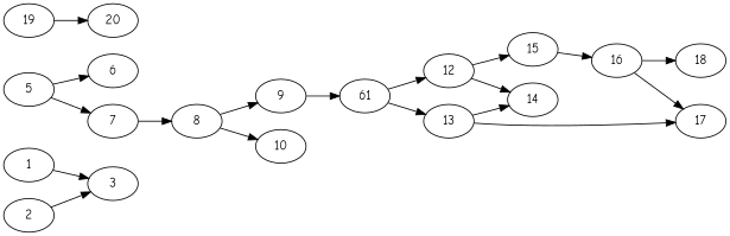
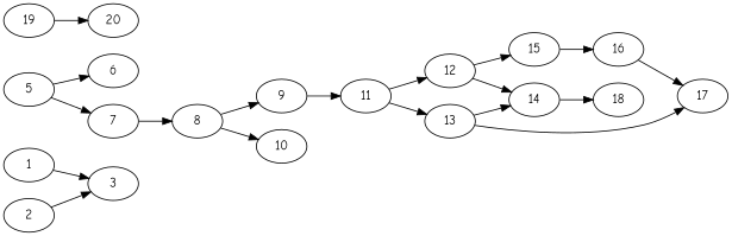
  digraph {
    fontname="Comic Neue"
    rankdir=LR
    node [alpha=0.03 fontname="Comic Neue"]
    edge [fontname="Comic Neue"]
    1 [alpha=0.09 expect_size=25838592]
    3 [expect_size=12421120]
    2 [expect_size=12222464]
    5 [alpha=0.12 expect_size=6708224]
    6 [expect_size=45928448]
    7 [alpha=0.04 expect_size=50511872]
    8 [alpha=0.18 expect_size=37659648]
    9 [alpha=0.09 expect_size=48711680]
    10 [alpha=0.09 expect_size=17083392]
-   11 [expect_size=37472256 label=61]
+   11 [expect_size=37472256]
    12 [alpha=0.19 expect_size=11959296]
    13 [alpha=0.01 expect_size=19702784]
    14 [alpha=0.19 expect_size=26015744]
    15 [expect_size=29022208]
    17 [alpha=0.05 expect_size=17536000]
    16 [alpha=0.02 expect_size=11197440]
    18 [alpha=0.18 expect_size=26568704]
    19 [alpha=0.11 expect_size=21030912]
    20 [alpha=0.19 expect_size=41213952]
    1 -> 3
    2 -> 3
    5 -> 6
    5 -> 7
    7 -> 8
    8 -> 9
    8 -> 10
    9 -> 11
    11 -> 12
    11 -> 13
    12 -> 14
    12 -> 15
    13 -> 14
    13 -> 17
    15 -> 16
    16 -> 17
-   16 -> 18
+   14 -> 18
    19 -> 20
  }
